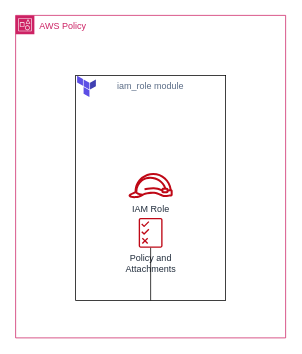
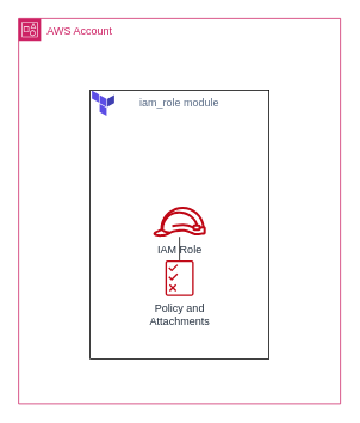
  <mxCell id="0" />
  <mxCell id="1" parent="0" />
- <mxCell id="2" value="AWS Policy" style="points=[[0,0],[0.25,0],[0.5,0],[0.75,0],[1,0],[1,0.25],[1,0.5],[1,0.75],[1,1],[0.75,1],[0.5,1],[0.25,1],[0,1],[0,0.75],[0,0.5],[0,0.25]];outlineConnect=0;gradientColor=none;html=1;whiteSpace=wrap;fontSize=12;fontStyle=0;container=1;pointerEvents=0;collapsible=0;recursiveResize=0;shape=mxgraph.aws4.group;grIcon=mxgraph.aws4.group_account;strokeColor=#CD2264;fillColor=none;verticalAlign=top;align=left;spacingLeft=30;fontColor=#CD2264;dashed=0;" vertex="1" parent="1"><mxGeometry x="20" y="20" width="360" height="430" as="geometry" /></mxCell>
+ <mxCell id="2" value="AWS Account" style="points=[[0,0],[0.25,0],[0.5,0],[0.75,0],[1,0],[1,0.25],[1,0.5],[1,0.75],[1,1],[0.75,1],[0.5,1],[0.25,1],[0,1],[0,0.75],[0,0.5],[0,0.25]];outlineConnect=0;gradientColor=none;html=1;whiteSpace=wrap;fontSize=12;fontStyle=0;container=1;pointerEvents=0;collapsible=0;recursiveResize=0;shape=mxgraph.aws4.group;grIcon=mxgraph.aws4.group_account;strokeColor=#CD2264;fillColor=none;verticalAlign=top;align=left;spacingLeft=30;fontColor=#CD2264;dashed=0;" vertex="1" parent="1"><mxGeometry x="20" y="20" width="360" height="430" as="geometry" /></mxCell>
  <mxCell id="3" value="iam_role module" style="fillColor=default;strokeColor=#000000;verticalAlign=top;fontStyle=0;fontColor=#5A6C86;" vertex="1" parent="2"><mxGeometry x="80" y="80" width="200" height="300" as="geometry" /></mxCell>
  <mxCell id="4" value="" style="shape=image;verticalLabelPosition=bottom;labelBackgroundColor=default;verticalAlign=top;aspect=fixed;imageAspect=0;image=data:image/svg+xml,PHN2ZyB4bWxucz0iaHR0cDovL3d3dy53My5vcmcvMjAwMC9zdmciIGZpbGw9Im5vbmUiIHZpZXdCb3g9IjAgMCA2NCA2NCIgaGVpZ2h0PSI4MDBweCIgd2lkdGg9IjgwMHB4Ij48cGF0aCBmaWxsPSIjNDA0MEIyIiBkPSJNMzguMDYgMjYuMTUxdjExLjQ3M0w0OCAzMS44OTFWMjAuNDA2bC05Ljk0IDUuNzQ1eiIvPjxwYXRoIGZpbGw9IiM1QzRFRTUiIGQ9Im0yNy4wMyAyMC40MDYgOS45NCA1Ljc0NXYxMS40NzNsLTkuOTQtNS43NFYyMC40MDd6TTE2IDE0djExLjQ3OWw5Ljk0IDUuNzR2LTExLjQ4TDE2IDE0em0xMS4wMyAzMC42MjQgOS45NCA1Ljc0di0xMS40OGwtOS45NC01LjczOXYxMS40OHoiLz48L3N2Zz4=;" vertex="1" parent="2"><mxGeometry x="70" y="70" width="50" height="50" as="geometry" /></mxCell>
  <mxCell id="5" value="Policy and&lt;br&gt;Attachments" style="sketch=0;outlineConnect=0;fontColor=#232F3E;gradientColor=none;fillColor=#BF0816;strokeColor=none;dashed=0;verticalLabelPosition=bottom;verticalAlign=top;align=center;html=1;fontSize=12;fontStyle=0;aspect=fixed;pointerEvents=1;shape=mxgraph.aws4.permissions;" vertex="1" parent="2"><mxGeometry x="164.11" y="270" width="31.79" height="40" as="geometry" /></mxCell>
  <mxCell id="6" value="IAM Role" style="sketch=0;outlineConnect=0;fontColor=#232F3E;gradientColor=none;fillColor=#BF0816;strokeColor=none;dashed=0;verticalLabelPosition=bottom;verticalAlign=top;align=center;html=1;fontSize=12;fontStyle=0;aspect=fixed;pointerEvents=1;shape=mxgraph.aws4.role;" vertex="1" parent="2"><mxGeometry x="150" y="210" width="60" height="33.85" as="geometry" /></mxCell>
- <mxCell id="7" value="" style="endArrow=none;html=1;rounded=0;" edge="1" parent="2" source="5" target="3"><mxGeometry width="50" height="50" relative="1" as="geometry"><mxPoint x="320" y="660" as="sourcePoint" /><mxPoint x="370" y="610" as="targetPoint" /></mxGeometry></mxCell>
+ <mxCell id="7" value="" style="endArrow=none;html=1;rounded=0;" edge="1" parent="2" source="5" target="6"><mxGeometry width="50" height="50" relative="1" as="geometry"><mxPoint x="320" y="660" as="sourcePoint" /><mxPoint x="370" y="610" as="targetPoint" /></mxGeometry></mxCell>
